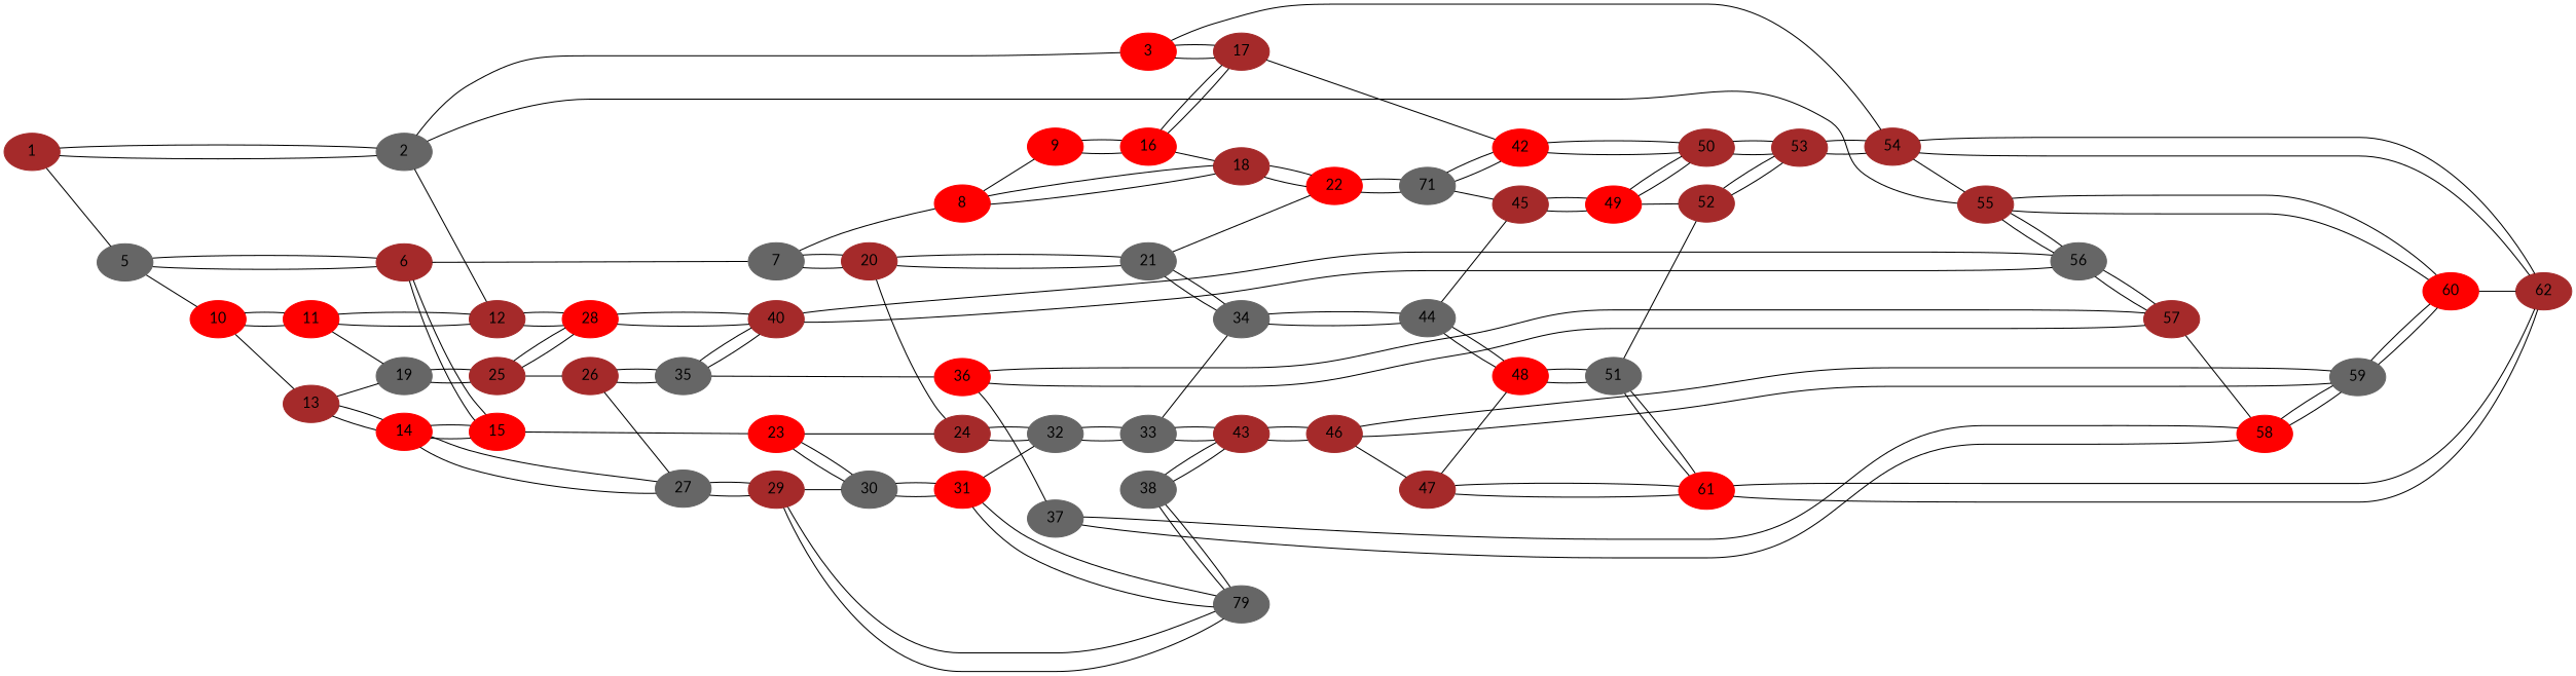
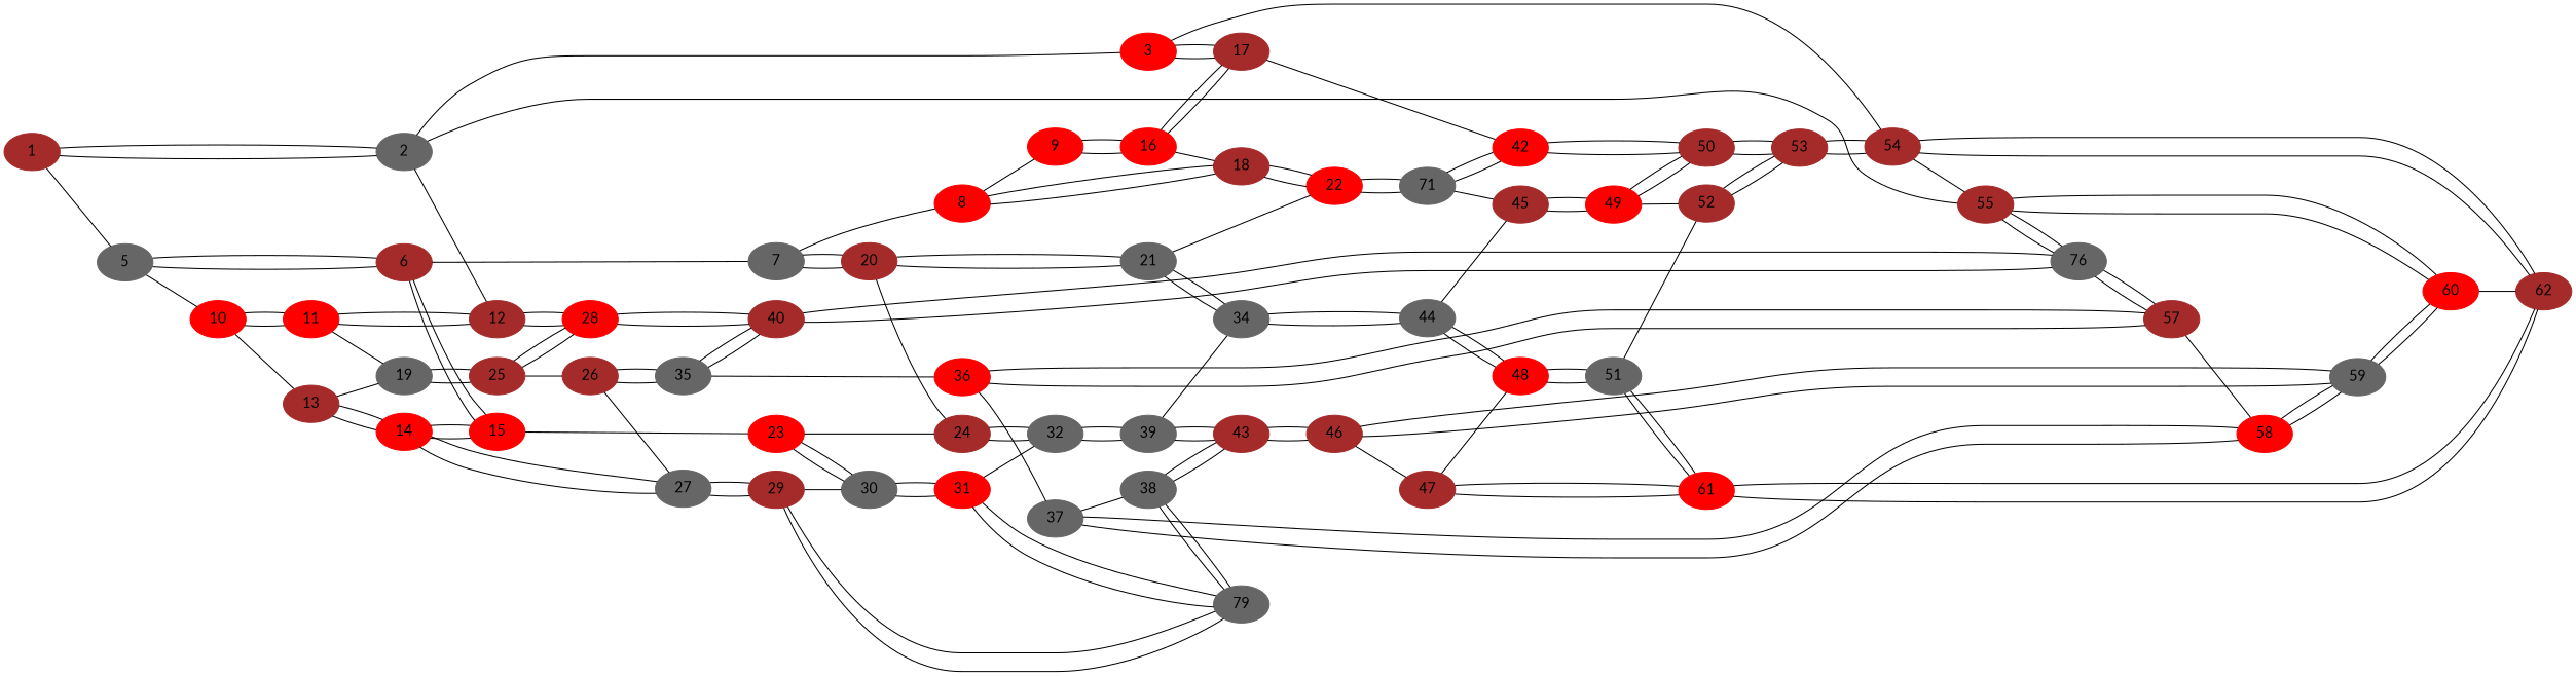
  graph {
    fontname=Lato
    rankdir=LR
    node [color=brown fontname=Lato style=filled]
    edge [fontname=Lato]
    2 [color=gray40]
    1
    5 [color=gray40]
    3 [color=red]
    12
    55
    6
    10 [color=red]
    17
    54
    28 [color=red]
-   56 [color=gray40]
+   56 [color=gray40 label=76]
    60 [color=red]
    42 [color=red]
    62
    9 [color=red]
    16 [color=red]
    7 [color=gray40]
    15 [color=red]
    11 [color=red]
    13
    8 [color=red]
    20
    23 [color=red]
    18
    21 [color=gray40]
    24
    22 [color=red]
    19 [color=gray40]
    14 [color=red]
    25
    40
    27 [color=gray40]
    29
    30 [color=gray40]
    50
    n37 [color=gray40 label=71]
    26
    34 [color=gray40]
    32 [color=gray40]
    44 [color=gray40]
    45
    31 [color=red]
-   33 [color=gray40]
+   33 [color=gray40 label=39]
    35 [color=gray40]
    36 [color=red]
    n47 [color=gray40 label=79]
    43
    46
    48 [color=red]
    37 [color=gray40]
    57
    38 [color=gray40]
    58 [color=red]
    59 [color=gray40]
    49 [color=red]
    53
    47
    51 [color=gray40]
    52
    61 [color=red]
    2 -- 3
    2 -- 12
    2 -- 55
    1 -- 2
    1 -- 2
    1 -- 5
    5 -- 6
    5 -- 6
    5 -- 10
    3 -- 17
    3 -- 17
    3 -- 54
    12 -- 28
    12 -- 28
    55 -- 56
    55 -- 56
    55 -- 60
    55 -- 60
    6 -- 7
    6 -- 15
    6 -- 15
    10 -- 11
    10 -- 11
    10 -- 13
    17 -- 42
    54 -- 55
    54 -- 62
    54 -- 62
    28 -- 40
    28 -- 40
    56 -- 57
    56 -- 57
    60 -- 62
    42 -- 50
    42 -- 50
    9 -- 16
    9 -- 16
    16 -- 17
    16 -- 17
    16 -- 18
    7 -- 8
    7 -- 20
    7 -- 20
    15 -- 23
    11 -- 12
    11 -- 12
    11 -- 19
    13 -- 19
    13 -- 14
    13 -- 14
    8 -- 9
    8 -- 18
    8 -- 18
    20 -- 21
    20 -- 21
    20 -- 24
    23 -- 24
    23 -- 30
    23 -- 30
    18 -- 22
    18 -- 22
    21 -- 22
    21 -- 34
    21 -- 34
    24 -- 32
    24 -- 32
    22 -- n37
    22 -- n37
    19 -- 25
    19 -- 25
    14 -- 15
    14 -- 15
    14 -- 27
    14 -- 27
    25 -- 28
    25 -- 28
    25 -- 26
    40 -- 56
    40 -- 56
    27 -- 29
    27 -- 29
    29 -- 30
    29 -- n47
    29 -- n47
    30 -- 31
    30 -- 31
    50 -- 53
    50 -- 53
    n37 -- 42
    n37 -- 42
    n37 -- 45
    26 -- 27
    26 -- 35
    26 -- 35
    34 -- 44
    34 -- 44
    32 -- 33
    32 -- 33
    44 -- 45
    44 -- 48
    44 -- 48
    45 -- 49
    45 -- 49
    31 -- 32
    31 -- n47
    31 -- n47
    33 -- 34
    33 -- 43
    33 -- 43
    35 -- 40
    35 -- 40
    35 -- 36
    36 -- 37
    36 -- 57
    36 -- 57
    43 -- 46
    43 -- 46
    46 -- 59
    46 -- 59
    46 -- 47
    48 -- 51
    48 -- 51
+   37 -- 38
    37 -- 58
    37 -- 58
    57 -- 58
    38 -- n47
    38 -- n47
    38 -- 43
    38 -- 43
    58 -- 59
    58 -- 59
    59 -- 60
    59 -- 60
    49 -- 50
    49 -- 50
    49 -- 52
    53 -- 54
    53 -- 54
    47 -- 48
    47 -- 61
    47 -- 61
    51 -- 52
    51 -- 61
    51 -- 61
    52 -- 53
    52 -- 53
    61 -- 62
    61 -- 62
  }
